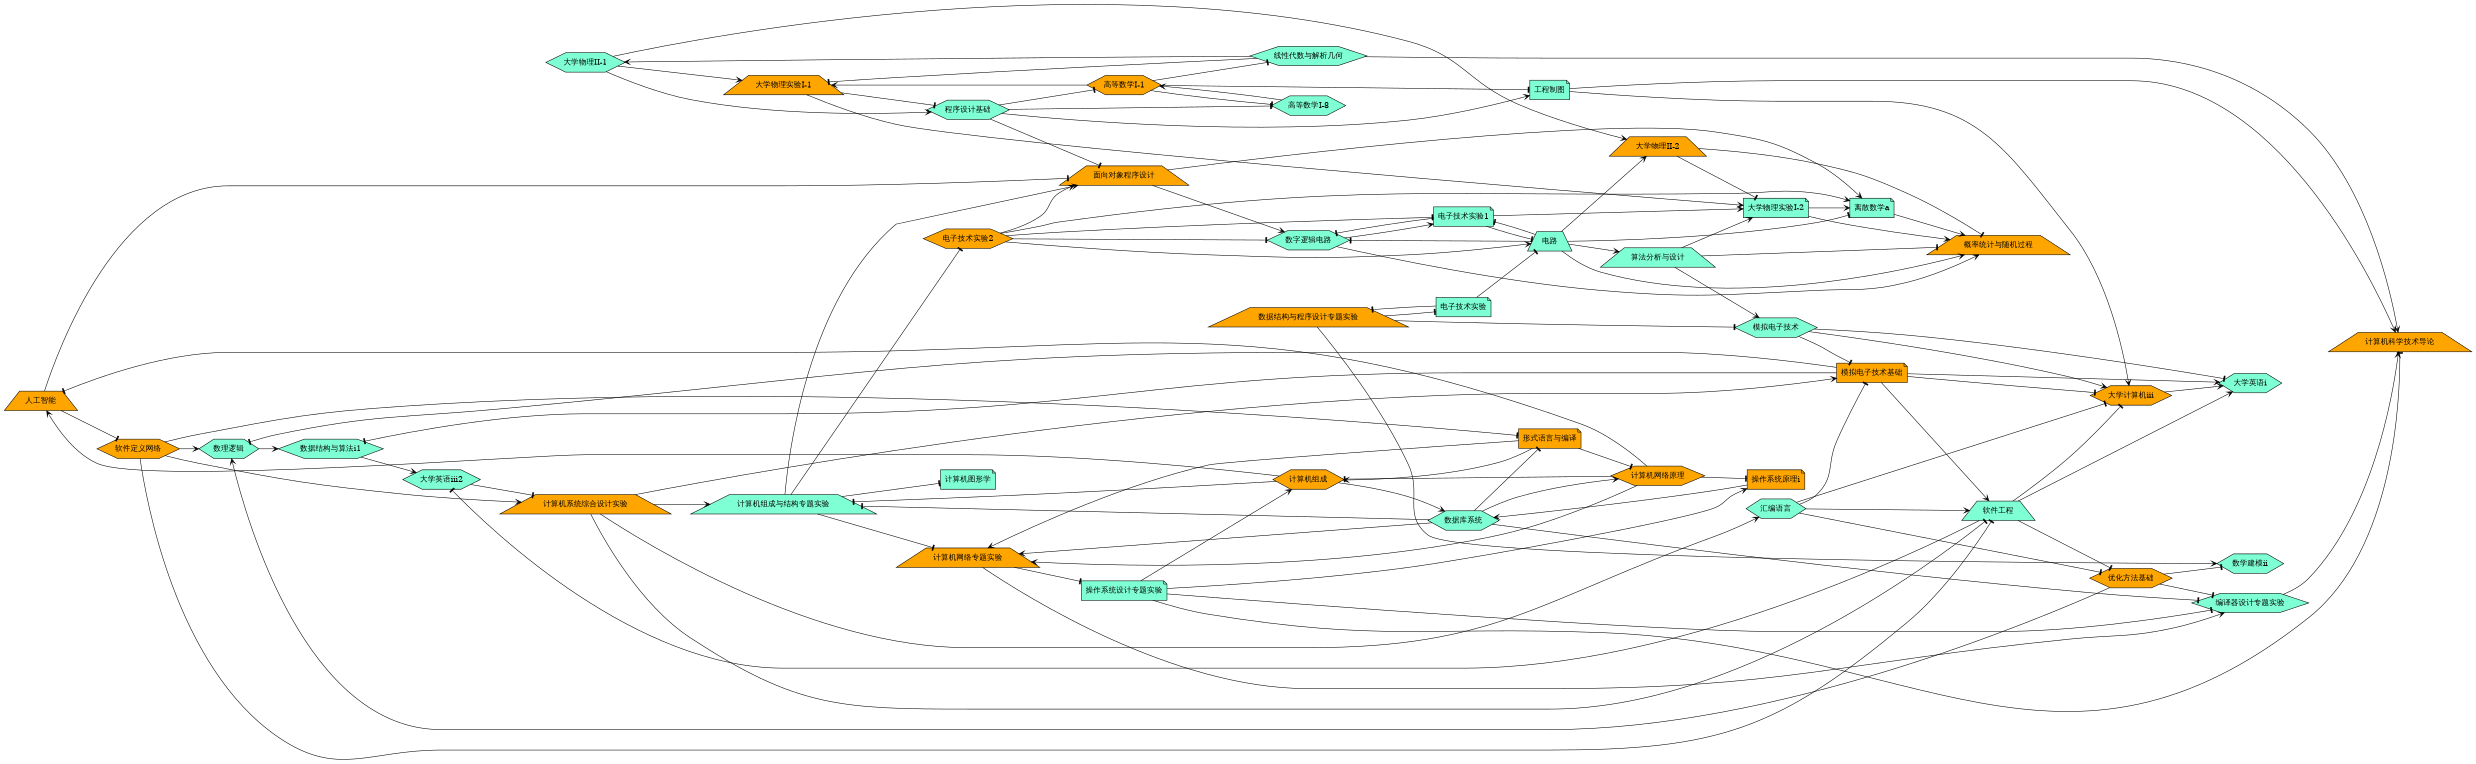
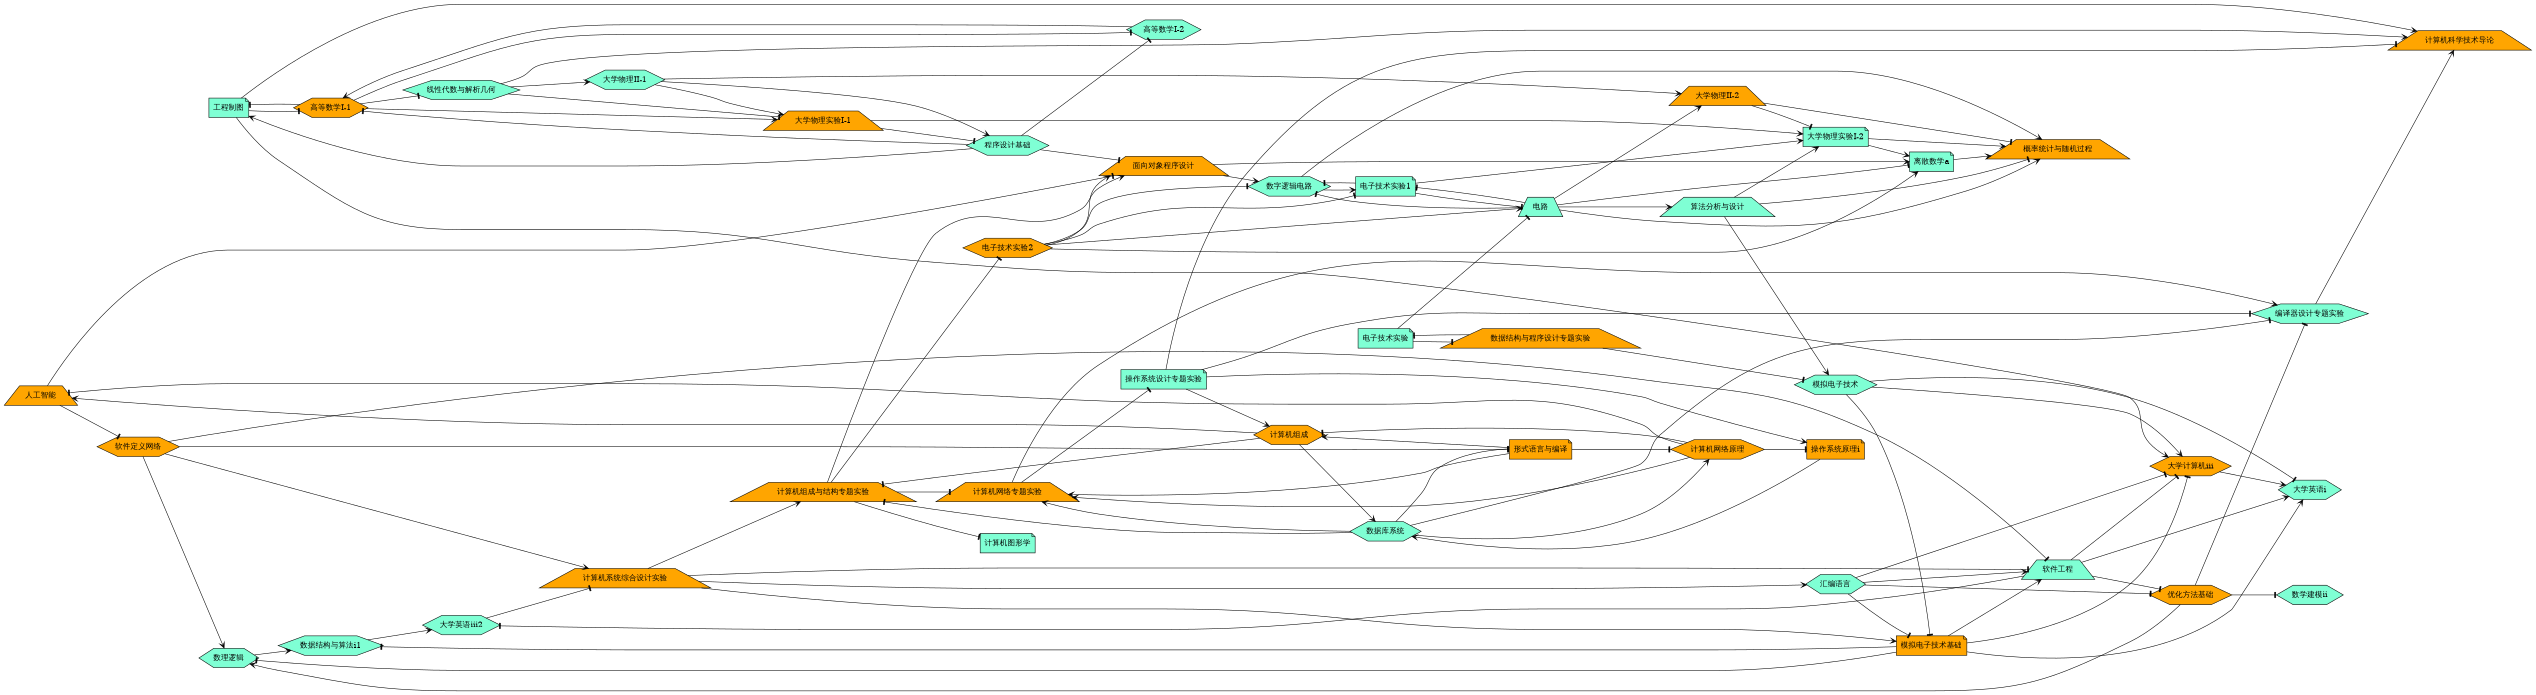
  strict digraph {
    rankdir=LR
    node [fillcolor=aquamarine shape=hexagon style=filled]
    edge [arrowhead=tee weight=1]
    "人工智能" [fillcolor=orange shape=trapezium]
    "软件定义网络" [fillcolor=orange]
    "面向对象程序设计" [fillcolor=orange shape=trapezium]
    "数理逻辑"
    "计算机系统综合设计实验" [fillcolor=orange shape=trapezium]
    "形式语言与编译" [fillcolor=orange shape=note]
    "软件工程" [shape=trapezium]
    "离散数学a" [shape=note]
    "数字逻辑电路"
    n10 [label="数据结构与算法i1"]
-   "计算机组成与结构专题实验" [shape=trapezium]
+   "计算机组成与结构专题实验" [fillcolor=orange shape=trapezium]
    "模拟电子技术基础" [fillcolor=orange shape=note]
    "汇编语言"
    "计算机组成" [fillcolor=orange]
    "计算机网络专题实验" [fillcolor=orange shape=trapezium]
    "计算机网络原理" [fillcolor=orange]
    "优化方法基础" [fillcolor=orange]
    "大学英语iii2"
    "大学计算机iii" [fillcolor=orange]
    "大学英语i"
    "概率统计与随机过程" [fillcolor=orange shape=trapezium]
    "电子技术实验1" [shape=note]
    "数学建模ii"
    "编译器设计专题实验"
    "计算机科学技术导论" [fillcolor=orange shape=trapezium]
    "大学物理II-2" [fillcolor=orange shape=trapezium]
    "大学物理II-1"
    "大学物理实验I-1" [fillcolor=orange shape=trapezium]
    "程序设计基础"
    "大学物理实验I-2" [shape=note]
    "工程制图" [shape=note]
    "高等数学I-1" [fillcolor=orange]
-   "高等数学I-2" [label="高等数学I-8"]
+   "高等数学I-2"
    "线性代数与解析几何"
    "电子技术实验2" [fillcolor=orange]
    "计算机图形学" [shape=note]
    "数据库系统"
    "操作系统设计专题实验" [shape=note]
    "操作系统原理i" [fillcolor=orange shape=note]
    "电路" [shape=trapezium]
    "算法分析与设计" [shape=trapezium]
    "数据结构与程序设计专题实验" [fillcolor=orange shape=trapezium]
    n43 [label="电子技术实验" shape=note]
    "模拟电子技术"
    "人工智能" -> "软件定义网络"
    "人工智能" -> "面向对象程序设计"
    "软件定义网络" -> "数理逻辑" [arrowhead=vee]
    "软件定义网络" -> "计算机系统综合设计实验" [arrowhead=vee]
    "软件定义网络" -> "形式语言与编译"
    "软件定义网络" -> "软件工程"
    "面向对象程序设计" -> "离散数学a" [arrowhead=vee]
    "面向对象程序设计" -> "数字逻辑电路" [arrowhead=vee]
    "数理逻辑" -> n10 [arrowhead=vee]
    "计算机系统综合设计实验" -> "软件工程"
    "计算机系统综合设计实验" -> "计算机组成与结构专题实验" [arrowhead=vee]
    "计算机系统综合设计实验" -> "模拟电子技术基础" [arrowhead=vee]
    "计算机系统综合设计实验" -> "汇编语言" [arrowhead=vee]
    "形式语言与编译" -> "计算机组成" [arrowhead=vee]
    "形式语言与编译" -> "计算机网络专题实验" [arrowhead=vee]
    "形式语言与编译" -> "计算机网络原理"
    "软件工程" -> "优化方法基础"
    "软件工程" -> "大学英语iii2"
    "软件工程" -> "大学计算机iii"
    "软件工程" -> "大学英语i" [arrowhead=vee]
    "离散数学a" -> "概率统计与随机过程" [arrowhead=vee]
    "数字逻辑电路" -> "概率统计与随机过程" [arrowhead=vee]
    "数字逻辑电路" -> "电子技术实验1" [arrowhead=vee]
    n10 -> "大学英语iii2" [arrowhead=vee]
    "计算机组成与结构专题实验" -> "面向对象程序设计" [arrowhead=vee]
    "计算机组成与结构专题实验" -> "计算机网络专题实验"
    "计算机组成与结构专题实验" -> "电子技术实验2"
    "计算机组成与结构专题实验" -> "计算机图形学"
    "模拟电子技术基础" -> "数理逻辑"
    "模拟电子技术基础" -> "软件工程" [arrowhead=vee]
    "模拟电子技术基础" -> n10
    "模拟电子技术基础" -> "大学计算机iii"
    "模拟电子技术基础" -> "大学英语i" [arrowhead=vee]
    "汇编语言" -> "软件工程" [arrowhead=vee]
    "汇编语言" -> "模拟电子技术基础"
    "汇编语言" -> "优化方法基础"
    "汇编语言" -> "大学计算机iii"
    "计算机组成" -> "人工智能" [arrowhead=vee]
    "计算机组成" -> "计算机组成与结构专题实验"
    "计算机组成" -> "数据库系统" [arrowhead=vee]
    "计算机网络专题实验" -> "编译器设计专题实验" [arrowhead=vee]
    "计算机网络专题实验" -> "操作系统设计专题实验"
    "计算机网络原理" -> "人工智能"
    "计算机网络原理" -> "计算机组成"
    "计算机网络原理" -> "计算机网络专题实验" [arrowhead=vee]
    "计算机网络原理" -> "操作系统原理i"
    "优化方法基础" -> "数理逻辑" [arrowhead=vee]
    "优化方法基础" -> "数学建模ii"
    "优化方法基础" -> "编译器设计专题实验"
    "大学英语iii2" -> "计算机系统综合设计实验"
    "大学计算机iii" -> "大学英语i" [arrowhead=vee]
    "电子技术实验1" -> "数字逻辑电路"
    "电子技术实验1" -> "大学物理实验I-2" [arrowhead=vee]
    "电子技术实验1" -> "电路"
    "编译器设计专题实验" -> "计算机科学技术导论" [arrowhead=vee]
    "大学物理II-2" -> "概率统计与随机过程"
    "大学物理II-2" -> "大学物理实验I-2"
    "大学物理II-1" -> "大学物理II-2" [arrowhead=vee]
    "大学物理II-1" -> "大学物理实验I-1" [arrowhead=vee]
    "大学物理II-1" -> "程序设计基础" [arrowhead=vee]
    "大学物理实验I-1" -> "程序设计基础"
    "大学物理实验I-1" -> "大学物理实验I-2" [arrowhead=vee]
    "程序设计基础" -> "面向对象程序设计"
    "程序设计基础" -> "工程制图" [arrowhead=vee]
    "程序设计基础" -> "高等数学I-1"
    "程序设计基础" -> "高等数学I-2"
    "大学物理实验I-2" -> "离散数学a" [arrowhead=vee]
    "大学物理实验I-2" -> "概率统计与随机过程" [arrowhead=vee]
    "工程制图" -> "大学计算机iii" [arrowhead=vee]
    "工程制图" -> "计算机科学技术导论" [arrowhead=vee]
+   "工程制图" -> "高等数学I-1"
    "高等数学I-1" -> "大学物理实验I-1" [arrowhead=vee]
    "高等数学I-1" -> "工程制图"
    "高等数学I-1" -> "高等数学I-2"
    "高等数学I-1" -> "线性代数与解析几何"
    "高等数学I-2" -> "高等数学I-1" [arrowhead=vee]
    "线性代数与解析几何" -> "计算机科学技术导论" [arrowhead=vee]
    "线性代数与解析几何" -> "大学物理II-1" [arrowhead=vee]
    "线性代数与解析几何" -> "大学物理实验I-1"
    "电子技术实验2" -> "面向对象程序设计" [arrowhead=vee]
    "电子技术实验2" -> "离散数学a" [arrowhead=vee]
    "电子技术实验2" -> "数字逻辑电路"
    "电子技术实验2" -> "电子技术实验1"
    "电子技术实验2" -> "电路" [arrowhead=vee]
    "数据库系统" -> "形式语言与编译"
    "数据库系统" -> "计算机组成与结构专题实验"
    "数据库系统" -> "计算机网络专题实验" [arrowhead=vee]
    "数据库系统" -> "计算机网络原理" [arrowhead=vee]
    "数据库系统" -> "编译器设计专题实验"
    "操作系统设计专题实验" -> "计算机组成" [arrowhead=vee]
    "操作系统设计专题实验" -> "编译器设计专题实验"
    "操作系统设计专题实验" -> "计算机科学技术导论"
    "操作系统设计专题实验" -> "操作系统原理i" [arrowhead=vee]
    "操作系统原理i" -> "数据库系统" [arrowhead=vee]
    "电路" -> "离散数学a"
    "电路" -> "数字逻辑电路"
    "电路" -> "概率统计与随机过程" [arrowhead=vee]
    "电路" -> "电子技术实验1"
    "电路" -> "大学物理II-2" [arrowhead=vee]
    "电路" -> "算法分析与设计" [arrowhead=vee]
    "算法分析与设计" -> "概率统计与随机过程"
    "算法分析与设计" -> "大学物理实验I-2" [arrowhead=vee]
    "算法分析与设计" -> "模拟电子技术" [arrowhead=vee]
-   "数据结构与程序设计专题实验" -> "数学建模ii" [arrowhead=vee]
    "数据结构与程序设计专题实验" -> n43
    "数据结构与程序设计专题实验" -> "模拟电子技术"
    n43 -> "电路"
    n43 -> "数据结构与程序设计专题实验"
    "模拟电子技术" -> "模拟电子技术基础"
    "模拟电子技术" -> "大学计算机iii" [arrowhead=vee]
    "模拟电子技术" -> "大学英语i"
  }
